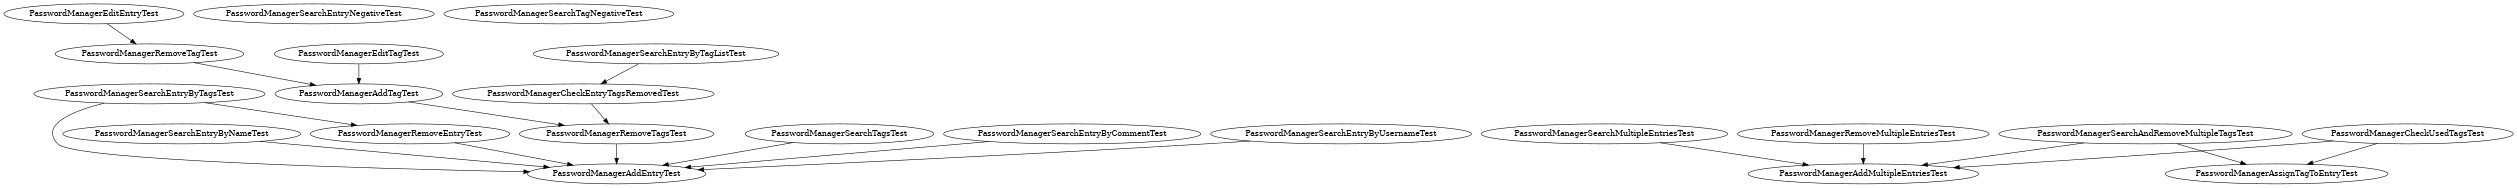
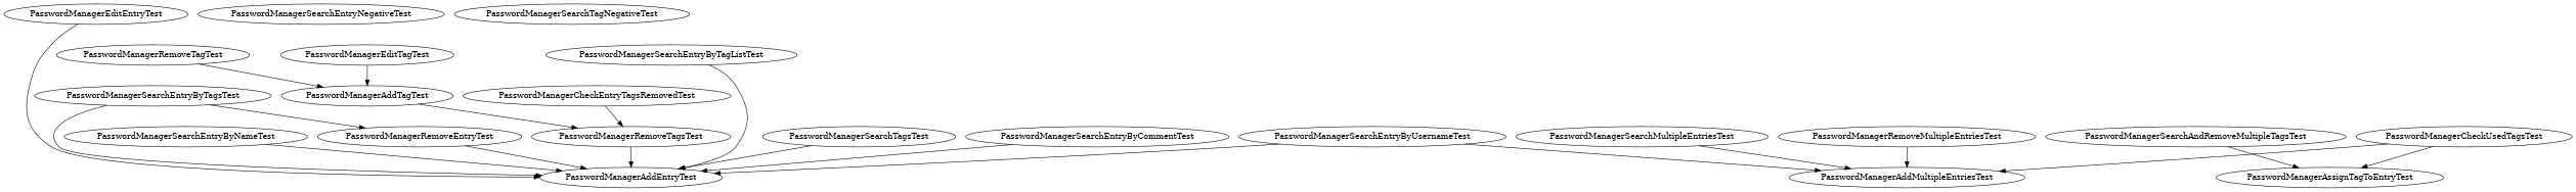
  digraph {
    PasswordManagerRemoveEntryTest
    PasswordManagerAddEntryTest
    PasswordManagerSearchEntryByNameTest
    PasswordManagerSearchEntryByTagsTest
    PasswordManagerSearchEntryByTagListTest
    PasswordManagerAddTagTest
    PasswordManagerRemoveTagsTest
    PasswordManagerEditTagTest
    PasswordManagerRemoveTagTest
    PasswordManagerSearchTagsTest
    PasswordManagerSearchEntryByCommentTest
    PasswordManagerEditEntryTest
    PasswordManagerSearchEntryNegativeTest
    PasswordManagerSearchTagNegativeTest
    PasswordManagerRemoveMultipleEntriesTest
    PasswordManagerAddMultipleEntriesTest
    PasswordManagerCheckUsedTagsTest
    PasswordManagerAssignTagToEntryTest
    PasswordManagerSearchAndRemoveMultipleTagsTest
    PasswordManagerSearchMultipleEntriesTest
    PasswordManagerSearchEntryByUsernameTest
    PasswordManagerCheckEntryTagsRemovedTest
    PasswordManagerRemoveEntryTest -> PasswordManagerAddEntryTest
    PasswordManagerSearchEntryByNameTest -> PasswordManagerAddEntryTest
    PasswordManagerSearchEntryByTagsTest -> PasswordManagerRemoveEntryTest
    PasswordManagerSearchEntryByTagsTest -> PasswordManagerAddEntryTest
-   PasswordManagerSearchEntryByTagListTest -> PasswordManagerCheckEntryTagsRemovedTest
+   PasswordManagerSearchEntryByTagListTest -> PasswordManagerAddEntryTest
    PasswordManagerAddTagTest -> PasswordManagerRemoveTagsTest
    PasswordManagerRemoveTagsTest -> PasswordManagerAddEntryTest
    PasswordManagerEditTagTest -> PasswordManagerAddTagTest
    PasswordManagerRemoveTagTest -> PasswordManagerAddTagTest
    PasswordManagerSearchTagsTest -> PasswordManagerAddEntryTest
    PasswordManagerSearchEntryByCommentTest -> PasswordManagerAddEntryTest
-   PasswordManagerEditEntryTest -> PasswordManagerRemoveTagTest
+   PasswordManagerEditEntryTest -> PasswordManagerAddEntryTest
    PasswordManagerRemoveMultipleEntriesTest -> PasswordManagerAddMultipleEntriesTest
    PasswordManagerCheckUsedTagsTest -> PasswordManagerAddMultipleEntriesTest
    PasswordManagerCheckUsedTagsTest -> PasswordManagerAssignTagToEntryTest
-   PasswordManagerSearchAndRemoveMultipleTagsTest -> PasswordManagerAddMultipleEntriesTest
+   PasswordManagerSearchEntryByUsernameTest -> PasswordManagerAddMultipleEntriesTest
    PasswordManagerSearchAndRemoveMultipleTagsTest -> PasswordManagerAssignTagToEntryTest
    PasswordManagerSearchMultipleEntriesTest -> PasswordManagerAddMultipleEntriesTest
    PasswordManagerSearchEntryByUsernameTest -> PasswordManagerAddEntryTest
    PasswordManagerCheckEntryTagsRemovedTest -> PasswordManagerRemoveTagsTest
  }
